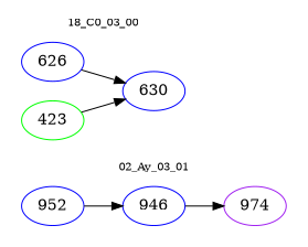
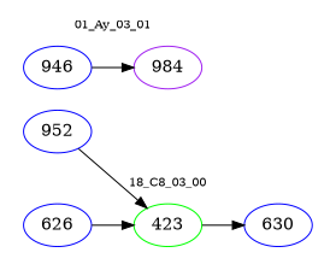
  digraph {
    rankdir=LR
    node [color=blue]
    edge [color=black]
    n1 [label=952]
    n2 [label=946]
-   n3 [color=purple label=974]
+   n3 [color=purple label=984]
    n4 [label=626]
    n5 [color=green label=423]
    n6 [label=630]
    subgraph cluster_1 {
      color=white
      fontsize=10
-     label="02_Ay_03_01"
+     label="01_Ay_03_01"
      n1
      n2
      n3
    }
    subgraph cluster_2 {
      color=white
      fontsize=10
-     label="18_C0_03_00"
+     label="18_C8_03_00"
      n4
      n5
      n6
    }
-   n1 -> n2
+   n1 -> n5
    n2 -> n3
-   n4 -> n6
+   n4 -> n5
    n5 -> n6
  }
